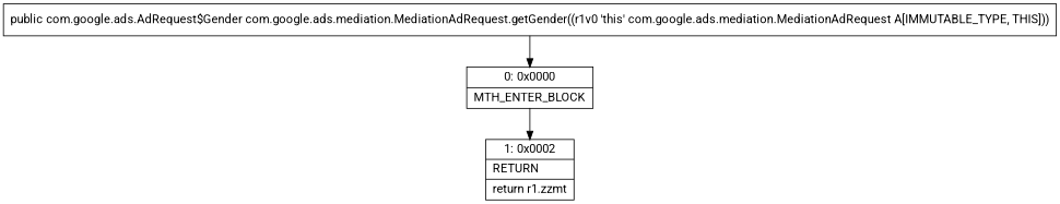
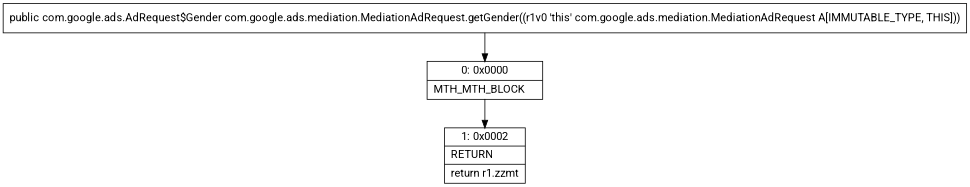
  digraph {
    fontname=Roboto
    node [shape=record fontname=Roboto]
    edge [fontname=Roboto]
-   n1 [label="{0\:\ 0x0000|MTH_ENTER_BLOCK\l}"]
+   n1 [label="{0\:\ 0x0000|MTH_MTH_BLOCK\l}"]
    n2 [label="{1\:\ 0x0002|RETURN\l|return r1.zzmt\l}"]
    n3 [label="{public com.google.ads.AdRequest$Gender com.google.ads.mediation.MediationAdRequest.getGender((r1v0 'this' com.google.ads.mediation.MediationAdRequest A[IMMUTABLE_TYPE, THIS])) }"]
    n1 -> n2
    n3 -> n1
  }
